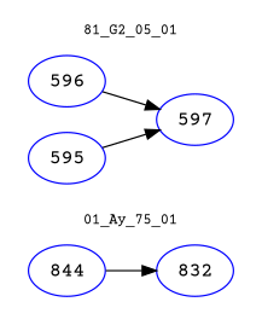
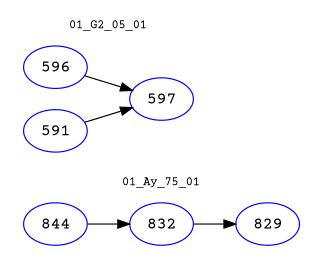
  digraph {
    fontname="Courier Prime"
    rankdir=LR
    node [color=blue fontname="Courier Prime"]
    edge [color=black fontname="Courier Prime"]
    n1 [label=844]
    n2 [label=832]
+   n3 [label=829]
    n4 [label=596]
    n5 [label=597]
-   n6 [label=595]
+   n6 [label=591]
    subgraph cluster_1 {
      color=white
      fontsize=10
      label="01_Ay_75_01"
      n1
      n2
+     n3
    }
    subgraph cluster_2 {
      color=white
      fontsize=10
-     label="81_G2_05_01"
+     label="01_G2_05_01"
      n4
      n5
      n6
    }
    n1 -> n2
+   n2 -> n3
    n4 -> n5
    n6 -> n5
  }
